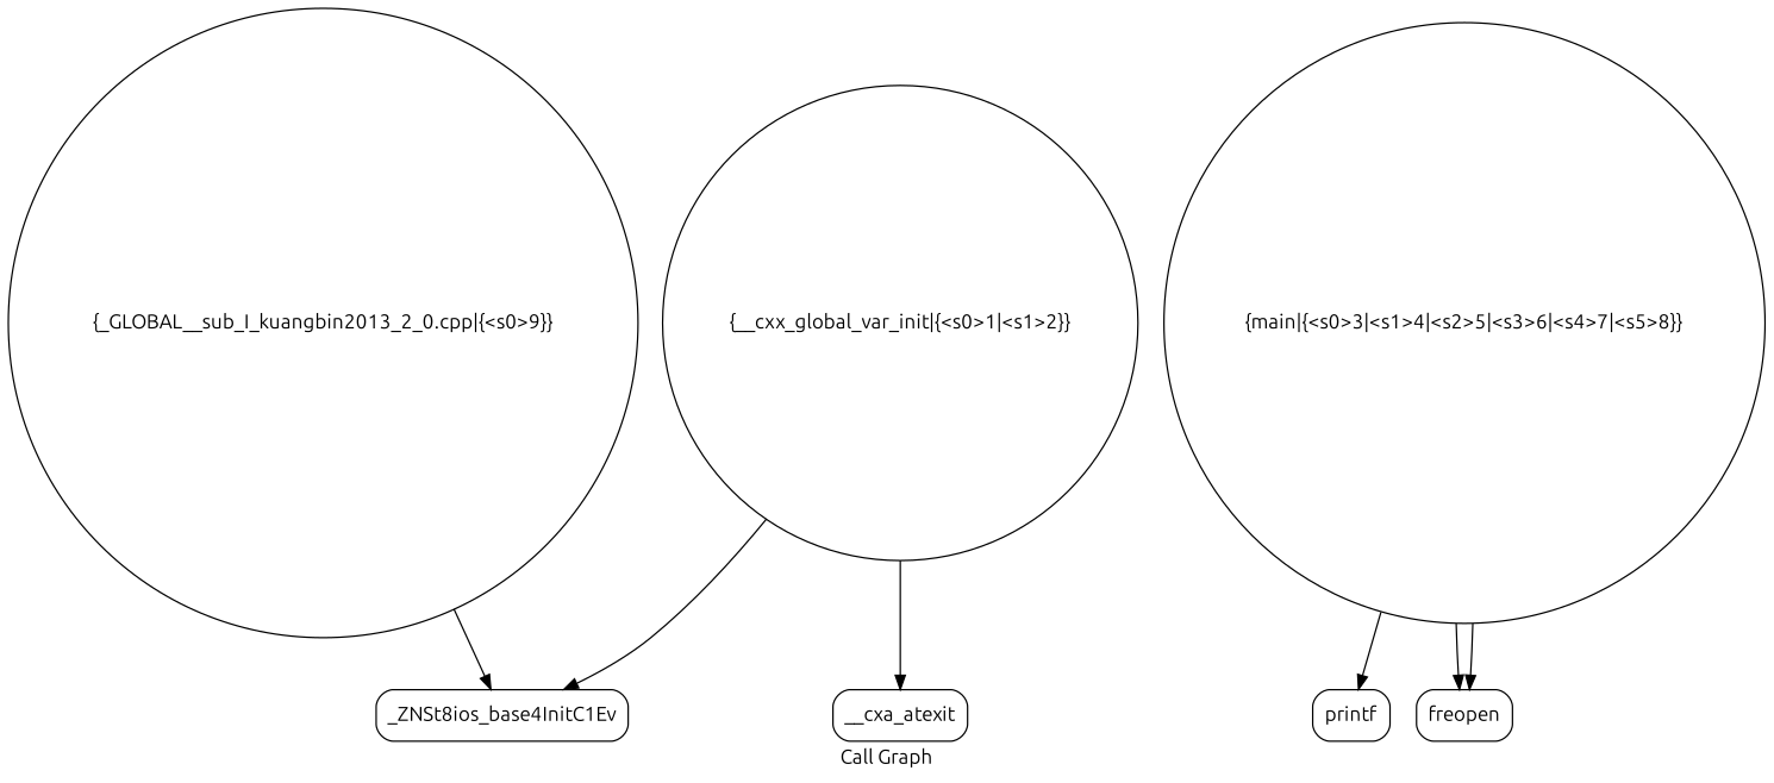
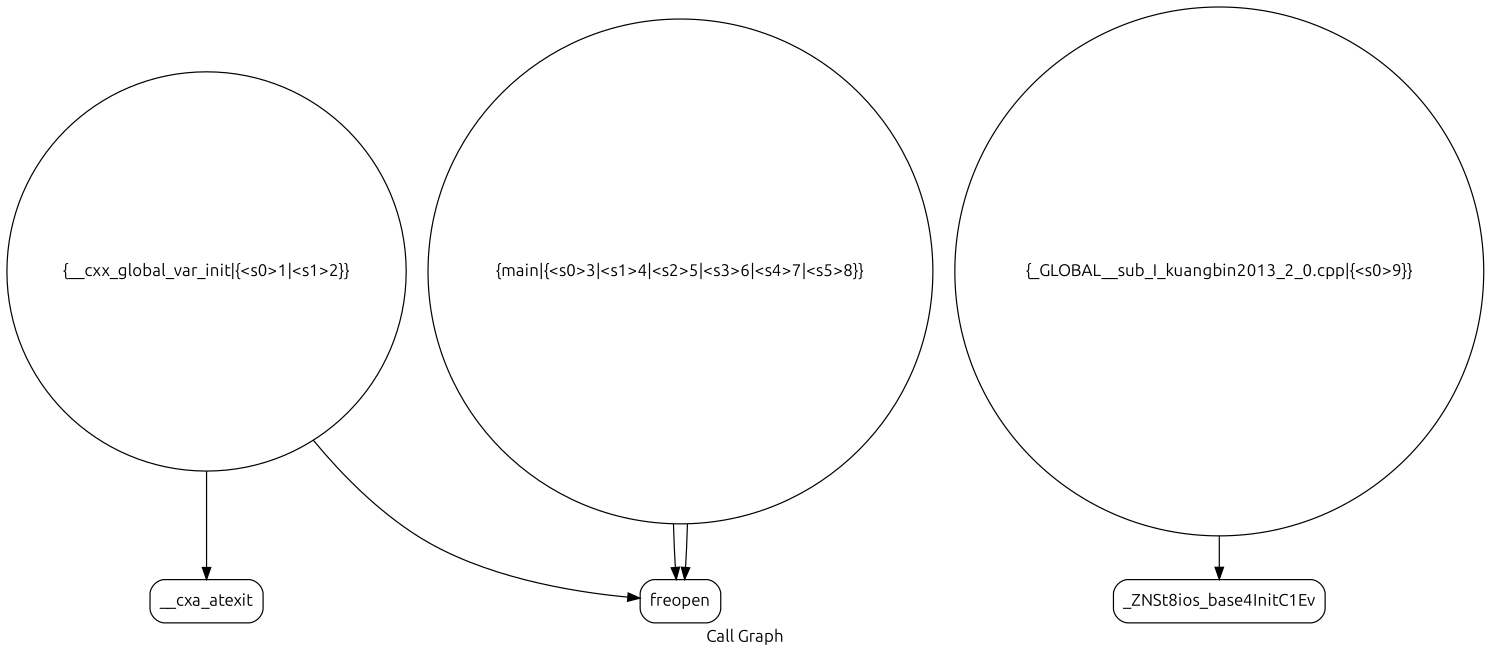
  digraph {
    fontname=Ubuntu
    label="Call Graph"
    node [fontname=Ubuntu shape=Mrecord]
    edge [color=black fontname=Ubuntu tailport=s0]
    n1 [label="{__cxx_global_var_init|{<s0>1|<s1>2}}" shape=circle]
    n2 [label="{_ZNSt8ios_base4InitC1Ev}"]
    n3 [label="{__cxa_atexit}"]
-   n4 [label="{printf}"]
    n5 [label="{main|{<s0>3|<s1>4|<s2>5|<s3>6|<s4>7|<s5>8}}" shape=circle]
    n6 [label="{freopen}"]
    n7 [label="{_GLOBAL__sub_I_kuangbin2013_2_0.cpp|{<s0>9}}" shape=circle]
-   n1 -> n2
+   n1 -> n6
    n1 -> n3 [tailport=s1]
-   n5 -> n4 [tailport=s5]
    n5 -> n6
    n5 -> n6 [tailport=s1]
    n7 -> n2
  }
